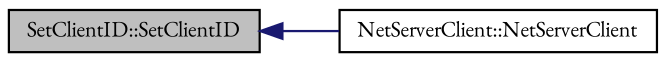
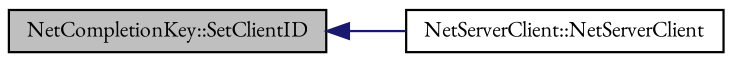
  digraph {
    rankdir=LR
    fontname="EB Garamond"
    node [color=black fontname="EB Garamond" fontsize=10 shape=record style=filled]
-   n1 [fillcolor=grey75 fontcolor=black height=0.2 label="SetClientID::SetClientID" width=0.4]
+   n1 [fillcolor=grey75 fontcolor=black height=0.2 label="NetCompletionKey::SetClientID" width=0.4]
    n2 [fillcolor=white height=0.2 label="NetServerClient::NetServerClient" width=0.4]
    n1 -> n2 [color=midnightblue dir=back fontname="EB Garamond" fontsize=10 labelfontname=FreeSans labelfontsize=10 style=solid]
  }
